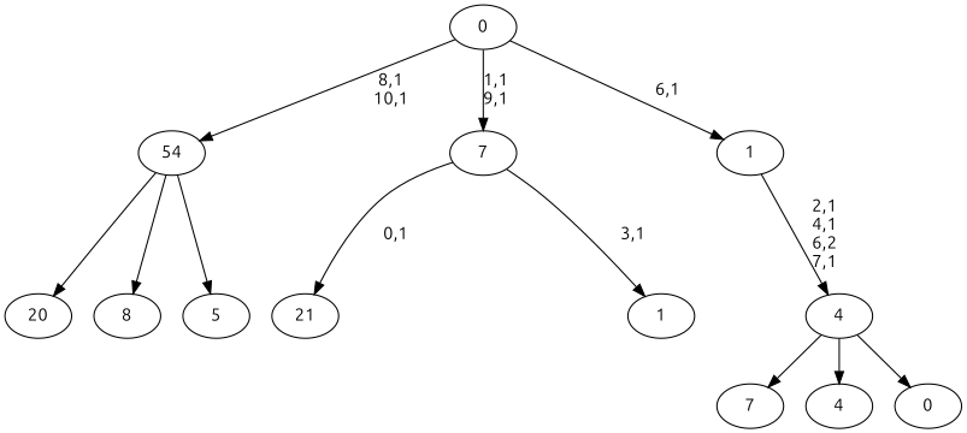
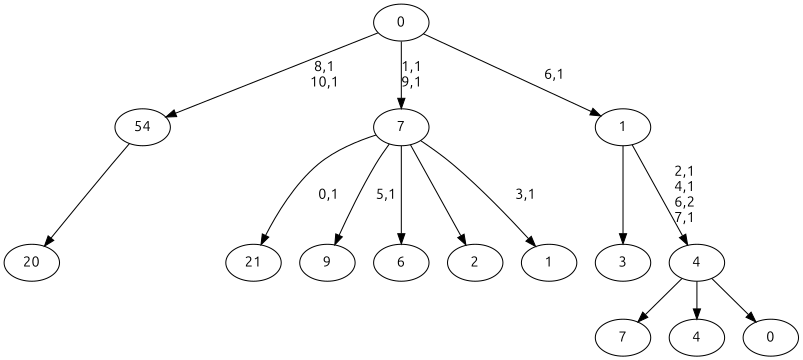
  digraph {
    fontname=Ubuntu
    node [fontname=Ubuntu]
    edge [fontname=Ubuntu]
    n1 [label=21]
    n2 [label=20]
-   n4 [label=8]
+   n3 [label=9]
    n5 [label=7]
-   n7 [label=5]
+   n6 [label=6]
    n8 [label=54]
    n9 [label=4]
+   n10 [label=3]
+   n11 [label=2]
    n12 [label=1]
    7
    n14 [label=0]
    4
    1
    0
    n8 -> n2
-   n8 -> n4
-   n8 -> n7
    7 -> n1 [label="0,1"]
+   7 -> n3 [label="5,1"]
+   7 -> n6
+   7 -> n11
    7 -> n12 [label="3,1"]
    4 -> n5
    4 -> n9
    4 -> n14
+   1 -> n10
    1 -> 4 [label="2,1\n4,1\n6,2\n7,1"]
    0 -> n8 [label="8,1\n10,1"]
    0 -> 7 [label="1,1\n9,1"]
    0 -> 1 [label="6,1"]
  }
